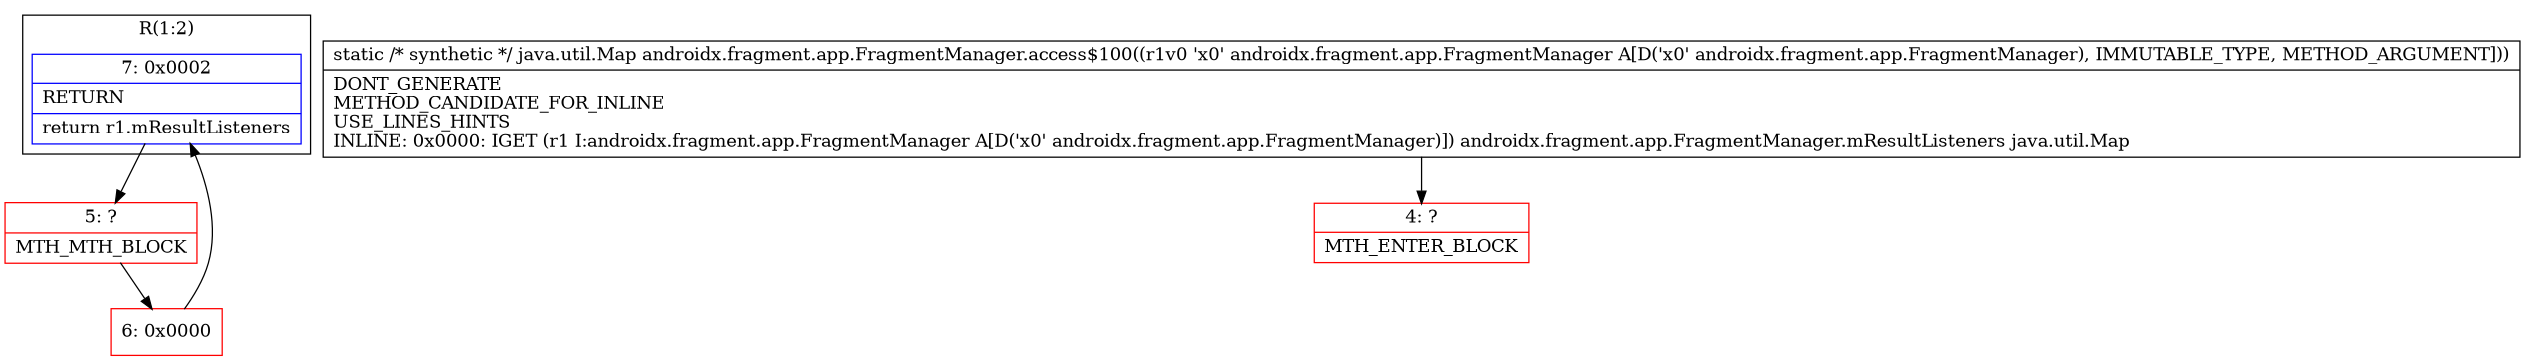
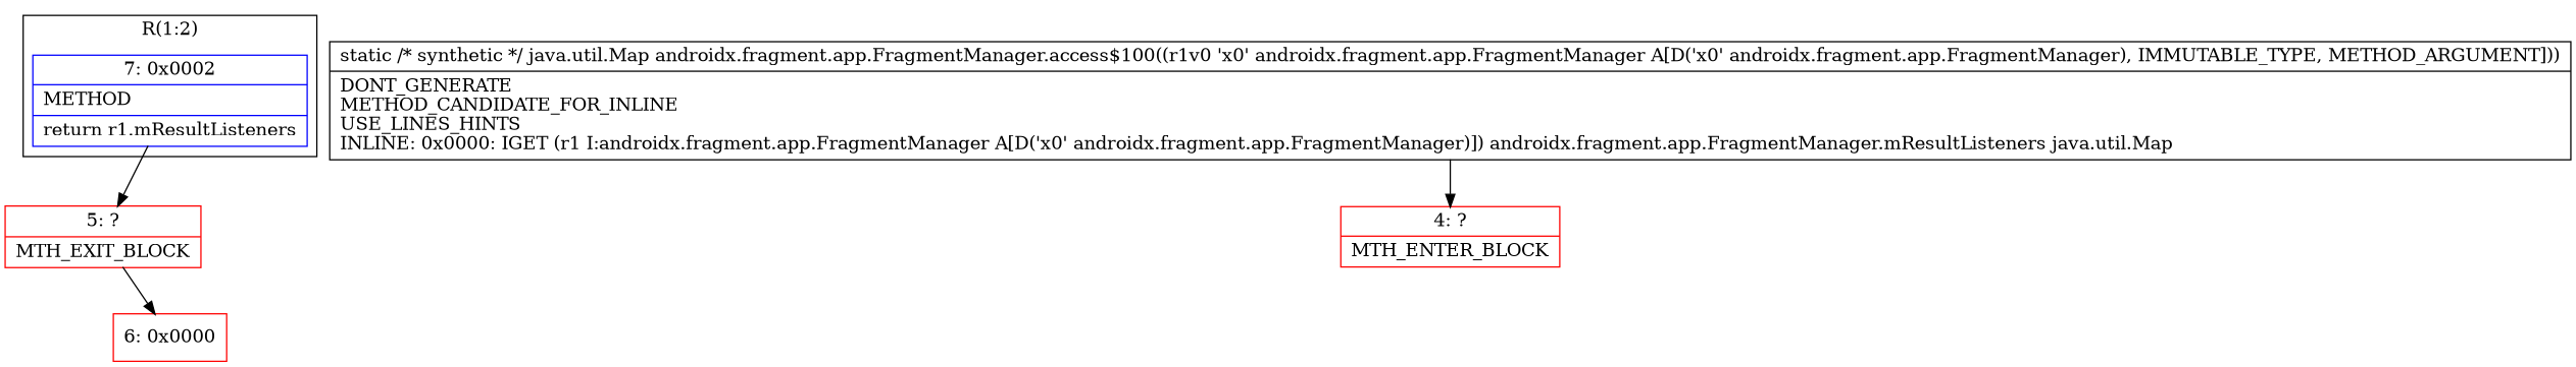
  digraph {
    node [color=red shape=record]
-   n1 [color=blue label="{7\:\ 0x0002|RETURN\l|return r1.mResultListeners\l}"]
-   n2 [label="{5\:\ ?|MTH_MTH_BLOCK\l}"]
+   n1 [color=blue label="{7\:\ 0x0002|METHOD\l|return r1.mResultListeners\l}"]
+   n2 [label="{5\:\ ?|MTH_EXIT_BLOCK\l}"]
    n3 [label="{6\:\ 0x0000}"]
    n4 [label="{4\:\ ?|MTH_ENTER_BLOCK\l}"]
    n5 [label="{static \/* synthetic *\/ java.util.Map androidx.fragment.app.FragmentManager.access$100((r1v0 'x0' androidx.fragment.app.FragmentManager A[D('x0' androidx.fragment.app.FragmentManager), IMMUTABLE_TYPE, METHOD_ARGUMENT]))  | DONT_GENERATE\lMETHOD_CANDIDATE_FOR_INLINE\lUSE_LINES_HINTS\lINLINE: 0x0000: IGET  (r1 I:androidx.fragment.app.FragmentManager A[D('x0' androidx.fragment.app.FragmentManager)]) androidx.fragment.app.FragmentManager.mResultListeners java.util.Map\l}" color=""]
    subgraph cluster_1 {
      label="R(1:2)"
      n1
    }
    n1 -> n2
    n2 -> n3
-   n3 -> n1
    n5 -> n4
  }
